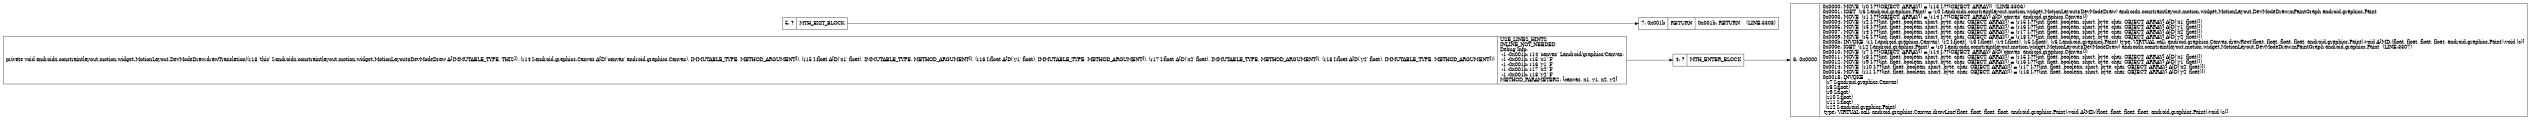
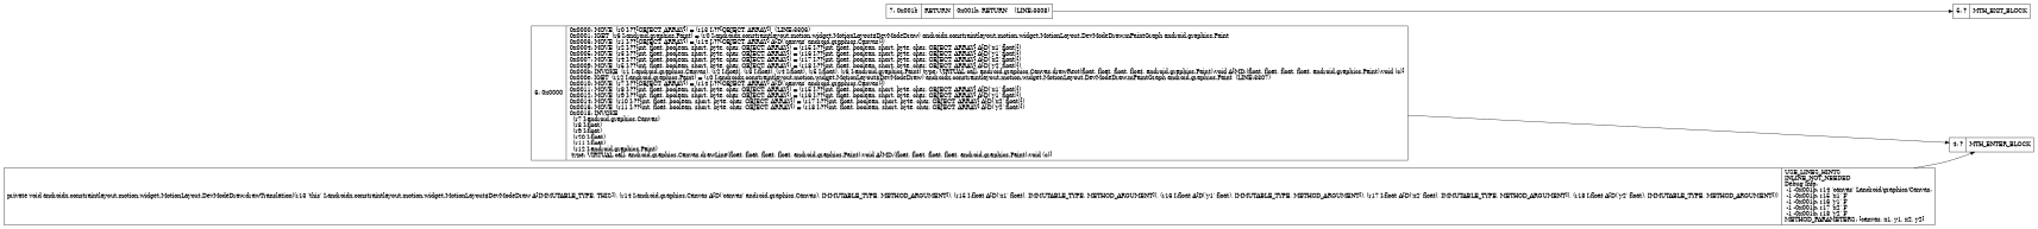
  digraph {
    rankdir=LR
    node [shape=record]
    n1 [label="{4\:\ ?|MTH_ENTER_BLOCK\l}"]
-   n2 [label="{6\:\ 0x0000|0x0000: MOVE  (r0 I:??[OBJECT, ARRAY]) = (r13 I:??[OBJECT, ARRAY])  (LINE:3306)\l0x0001: IGET  (r6 I:android.graphics.Paint) = (r0 I:androidx.constraintlayout.motion.widget.MotionLayout$DevModeDraw) androidx.constraintlayout.motion.widget.MotionLayout.DevModeDraw.mPaintGraph android.graphics.Paint \l0x0003: MOVE  (r1 I:??[OBJECT, ARRAY]) = (r14 I:??[OBJECT, ARRAY] A[D('canvas' android.graphics.Canvas)]) \l0x0004: MOVE  (r2 I:??[int, float, boolean, short, byte, char, OBJECT, ARRAY]) = (r15 I:??[int, float, boolean, short, byte, char, OBJECT, ARRAY] A[D('x1' float)]) \l0x0005: MOVE  (r3 I:??[int, float, boolean, short, byte, char, OBJECT, ARRAY]) = (r16 I:??[int, float, boolean, short, byte, char, OBJECT, ARRAY] A[D('y1' float)]) \l0x0007: MOVE  (r4 I:??[int, float, boolean, short, byte, char, OBJECT, ARRAY]) = (r17 I:??[int, float, boolean, short, byte, char, OBJECT, ARRAY] A[D('x2' float)]) \l0x0009: MOVE  (r5 I:??[int, float, boolean, short, byte, char, OBJECT, ARRAY]) = (r18 I:??[int, float, boolean, short, byte, char, OBJECT, ARRAY] A[D('y2' float)]) \l0x000b: INVOKE  (r1 I:android.graphics.Canvas), (r2 I:float), (r3 I:float), (r4 I:float), (r5 I:float), (r6 I:android.graphics.Paint) type: VIRTUAL call: android.graphics.Canvas.drawRect(float, float, float, float, android.graphics.Paint):void A[MD:(float, float, float, float, android.graphics.Paint):void (c)]\l0x000e: IGET  (r12 I:android.graphics.Paint) = (r0 I:androidx.constraintlayout.motion.widget.MotionLayout$DevModeDraw) androidx.constraintlayout.motion.widget.MotionLayout.DevModeDraw.mPaintGraph android.graphics.Paint  (LINE:3307)\l0x0010: MOVE  (r7 I:??[OBJECT, ARRAY]) = (r14 I:??[OBJECT, ARRAY] A[D('canvas' android.graphics.Canvas)]) \l0x0011: MOVE  (r8 I:??[int, float, boolean, short, byte, char, OBJECT, ARRAY]) = (r15 I:??[int, float, boolean, short, byte, char, OBJECT, ARRAY] A[D('x1' float)]) \l0x0012: MOVE  (r9 I:??[int, float, boolean, short, byte, char, OBJECT, ARRAY]) = (r16 I:??[int, float, boolean, short, byte, char, OBJECT, ARRAY] A[D('y1' float)]) \l0x0014: MOVE  (r10 I:??[int, float, boolean, short, byte, char, OBJECT, ARRAY]) = (r17 I:??[int, float, boolean, short, byte, char, OBJECT, ARRAY] A[D('x2' float)]) \l0x0016: MOVE  (r11 I:??[int, float, boolean, short, byte, char, OBJECT, ARRAY]) = (r18 I:??[int, float, boolean, short, byte, char, OBJECT, ARRAY] A[D('y2' float)]) \l0x0018: INVOKE  \l  (r7 I:android.graphics.Canvas)\l  (r8 I:float)\l  (r9 I:float)\l  (r10 I:float)\l  (r11 I:float)\l  (r12 I:android.graphics.Paint)\l type: VIRTUAL call: android.graphics.Canvas.drawLine(float, float, float, float, android.graphics.Paint):void A[MD:(float, float, float, float, android.graphics.Paint):void (c)]\l}"]
+   n2 [label="{6\:\ 0x0000|0x0000: MOVE  (r0 I:??[OBJECT, ARRAY]) = (r13 I:??[OBJECT, ARRAY])  (LINE:3306)\l0x0001: IGET  (r6 I:android.graphics.Paint) = (r0 I:androidx.constraintlayout.motion.widget.MotionLayout$DevModeDraw) androidx.constraintlayout.motion.widget.MotionLayout.DevModeDraw.mPaintGraph android.graphics.Paint \l0x0003: MOVE  (r1 I:??[OBJECT, ARRAY]) = (r14 I:??[OBJECT, ARRAY] A[D('canvas' android.graphics.Canvas)]) \l0x0004: MOVE  (r2 I:??[int, float, boolean, short, byte, char, OBJECT, ARRAY]) = (r15 I:??[int, float, boolean, short, byte, char, OBJECT, ARRAY] A[D('x1' float)]) \l0x0005: MOVE  (r3 I:??[int, float, boolean, short, byte, char, OBJECT, ARRAY]) = (r16 I:??[int, float, boolean, short, byte, char, OBJECT, ARRAY] A[D('y1' float)]) \l0x0007: MOVE  (r4 I:??[int, float, boolean, short, byte, char, OBJECT, ARRAY]) = (r17 I:??[int, float, boolean, short, byte, char, OBJECT, ARRAY] A[D('x2' float)]) \l0x0009: MOVE  (r5 I:??[int, float, boolean, short, byte, char, OBJECT, ARRAY]) = (r18 I:??[int, float, boolean, short, byte, char, OBJECT, ARRAY] A[D('y2' float)]) \l0x000b: INVOKE  (r1 I:android.graphics.Canvas), (r2 I:float), (r3 I:float), (r4 I:float), (r5 I:float), (r6 I:android.graphics.Paint) type: VIRTUAL call: android.graphics.Canvas.drawRect(float, float, float, float, android.graphics.Paint):void A[MD:(float, float, float, float, android.graphics.Paint):void (c)]\l0x000e: IGET  (r12 I:android.graphics.Paint) = (r0 I:androidx.constraintlayout.motion.widget.MotionLayout$DevModeDraw) androidx.constraintlayout.motion.widget.MotionLayout.DevModeDraw.mPaintGraph android.graphics.Paint  (LINE:3307)\l0x0010: MOVE  (r7 I:??[OBJECT, ARRAY]) = (r14 I:??[OBJECT, ARRAY] A[D('canvas' android.graphics.Canvas)]) \l0x0011: MOVE  (r8 I:??[int, float, boolean, short, byte, char, OBJECT, ARRAY]) = (r15 I:??[int, float, boolean, short, byte, char, OBJECT, ARRAY] A[D('x1' float)]) \l0x0012: MOVE  (r9 I:??[int, float, boolean, short, byte, char, OBJECT, ARRAY]) = (r16 I:??[int, float, boolean, short, byte, char, OBJECT, ARRAY] A[D('y1' float)]) \l0x0014: MOVE  (r10 I:??[int, float, boolean, short, byte, char, OBJECT, ARRAY]) = (r17 I:??[int, float, boolean, short, byte, char, OBJECT, ARRAY] A[D('x2' float)]) \l0x0016: MOVE  (r11 I:??[int, float, boolean, short, byte, char, OBJECT, ARRAY]) = (r18 I:??[int, float, boolean, short, byte, char, OBJECT, ARRAY] A[D('y2' float)]) \l0x0018: INVOKE  \l  (r7 I:android.graphics.Canvas)\l  (r8 I:float)\l  (r9 I:float)\l  (r20 I:float)\l  (r11 I:float)\l  (r12 I:android.graphics.Paint)\l type: VIRTUAL call: android.graphics.Canvas.drawLine(float, float, float, float, android.graphics.Paint):void A[MD:(float, float, float, float, android.graphics.Paint):void (c)]\l}"]
    n3 [label="{7\:\ 0x001b|RETURN\l|0x001b: RETURN    (LINE:3308)\l}"]
    n4 [label="{5\:\ ?|MTH_EXIT_BLOCK\l}"]
    n5 [label="{private void androidx.constraintlayout.motion.widget.MotionLayout.DevModeDraw.drawTranslation((r13 'this' I:androidx.constraintlayout.motion.widget.MotionLayout$DevModeDraw A[IMMUTABLE_TYPE, THIS]), (r14 I:android.graphics.Canvas A[D('canvas' android.graphics.Canvas), IMMUTABLE_TYPE, METHOD_ARGUMENT]), (r15 I:float A[D('x1' float), IMMUTABLE_TYPE, METHOD_ARGUMENT]), (r16 I:float A[D('y1' float), IMMUTABLE_TYPE, METHOD_ARGUMENT]), (r17 I:float A[D('x2' float), IMMUTABLE_TYPE, METHOD_ARGUMENT]), (r18 I:float A[D('y2' float), IMMUTABLE_TYPE, METHOD_ARGUMENT]))  | USE_LINES_HINTS\lINLINE_NOT_NEEDED\lDebug Info:\l  \-1 \-0x001b: r14 'canvas' Landroid\/graphics\/Canvas;\l  \-1 \-0x001b: r15 'x1' F\l  \-1 \-0x001b: r16 'y1' F\l  \-1 \-0x001b: r17 'x2' F\l  \-1 \-0x001b: r18 'y2' F\lMETHOD_PARAMETERS: [canvas, x1, y1, x2, y2]\l}"]
-   n1 -> n2
-   n4 -> n3
+   n2 -> n1
+   n3 -> n4
    n5 -> n1
  }
